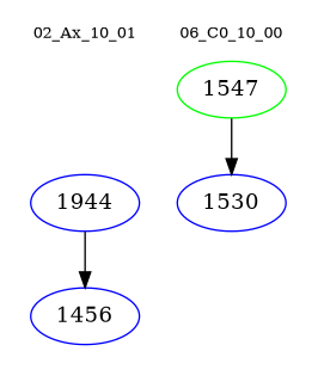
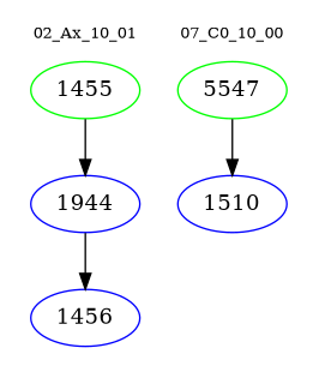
  digraph {
    node [color=blue]
    edge [color=black]
+   n1 [color=green label=1455]
    n2 [label=1944]
    n3 [label=1456]
-   n4 [color=green label=1547]
-   n5 [label=1530]
+   n4 [color=green label=5547]
+   n5 [label=1510]
    subgraph cluster_1 {
      color=white
      fontsize=10
      label="02_Ax_10_01"
+     n1
      n2
      n3
    }
    subgraph cluster_2 {
      color=white
      fontsize=10
-     label="06_C0_10_00"
+     label="07_C0_10_00"
      n4
      n5
    }
+   n1 -> n2
    n2 -> n3
    n4 -> n5
  }
